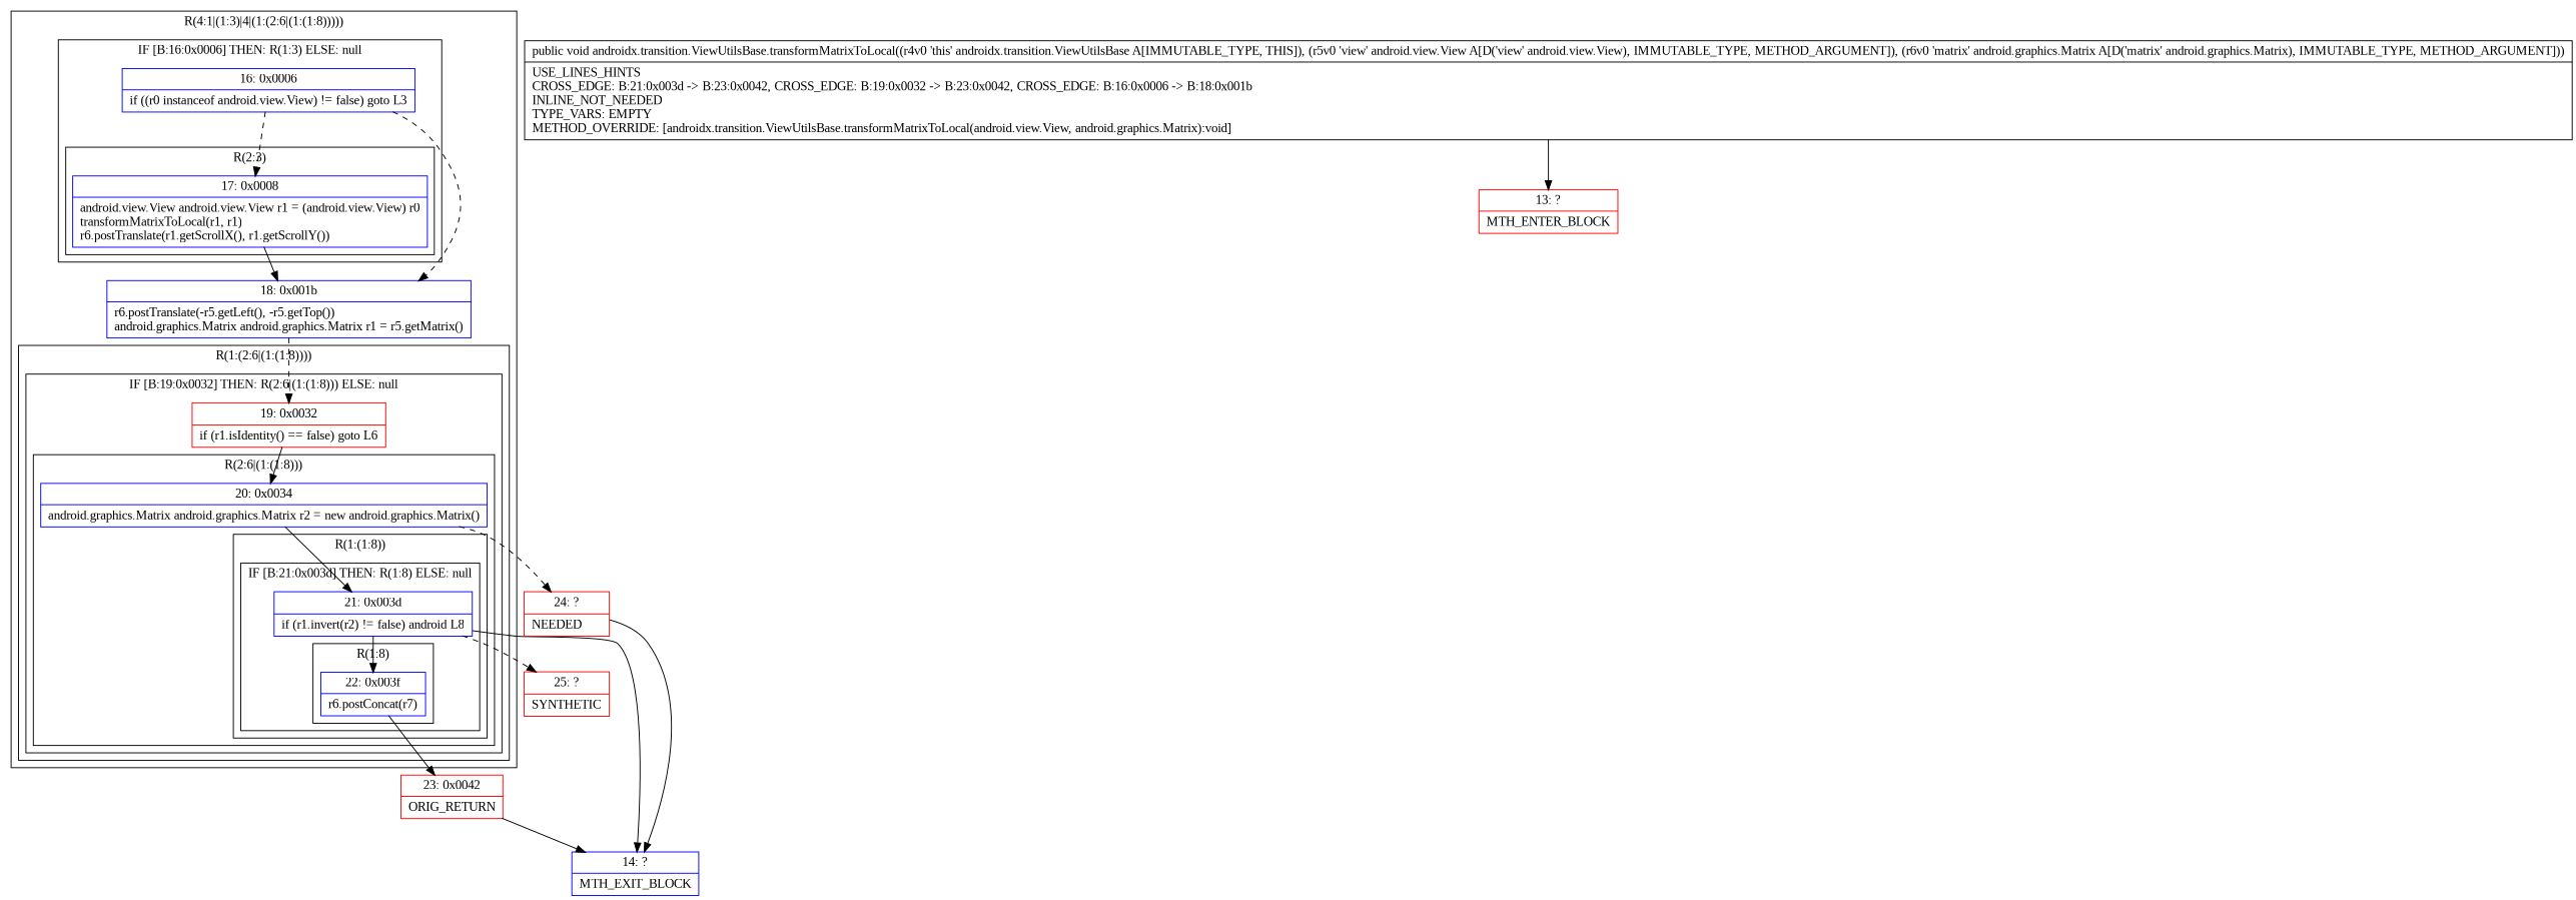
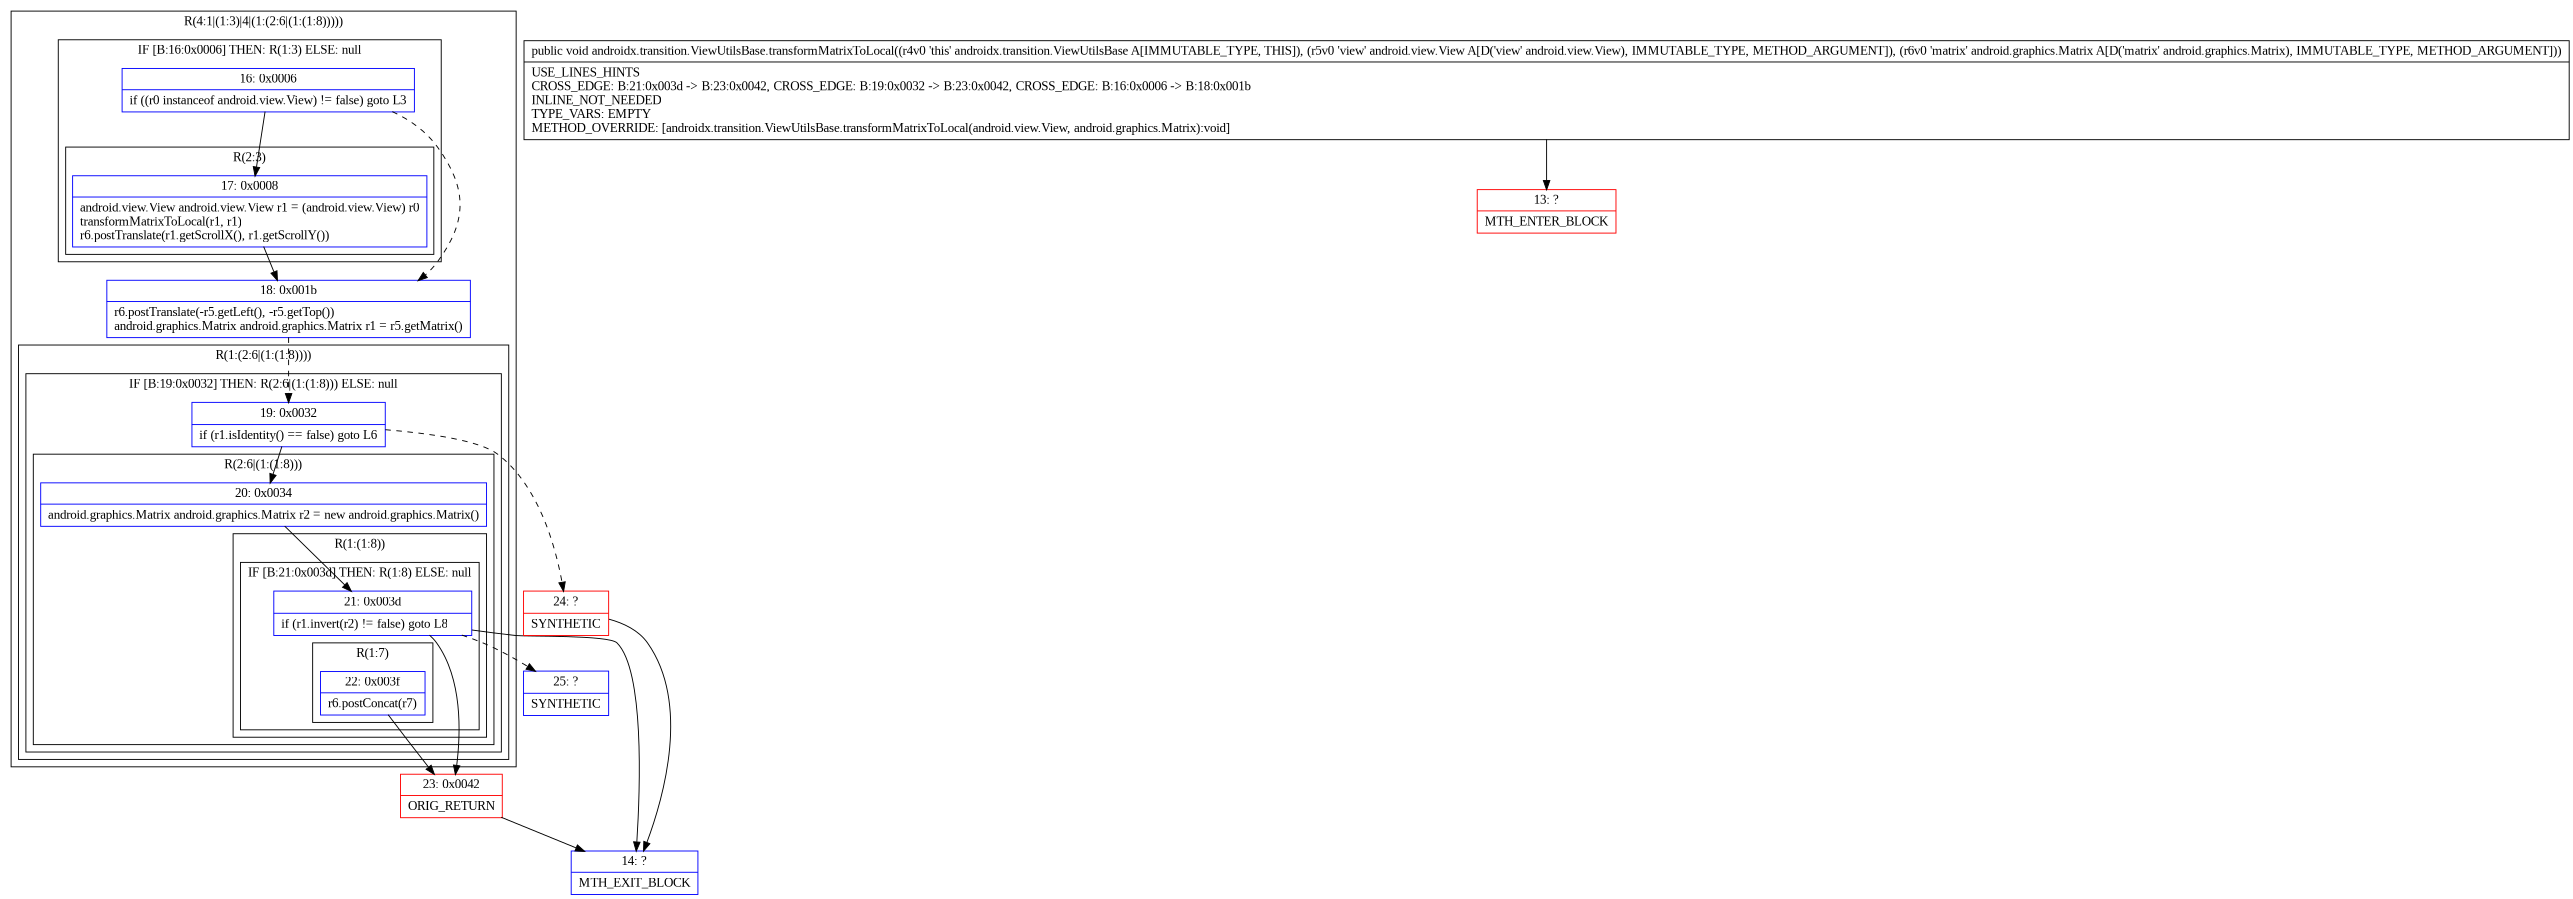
  digraph {
    fontname="Liberation Serif"
    node [color=blue fontname="Liberation Serif" shape=record]
    edge [fontname="Liberation Serif"]
    n1 [label="{17\:\ 0x0008|android.view.View android.view.View r1 = (android.view.View) r0\ltransformMatrixToLocal(r1, r1)\lr6.postTranslate(r1.getScrollX(), r1.getScrollY())\l}"]
    n2 [label="{16\:\ 0x0006|if ((r0 instanceof android.view.View) != false) goto L3\l}"]
    n3 [label="{22\:\ 0x003f|r6.postConcat(r7)\l}"]
-   n4 [label="{21\:\ 0x003d|if (r1.invert(r2) != false) android L8\l}"]
+   n4 [label="{21\:\ 0x003d|if (r1.invert(r2) != false) goto L8\l}"]
    n5 [label="{20\:\ 0x0034|android.graphics.Matrix android.graphics.Matrix r2 = new android.graphics.Matrix()\l}"]
-   n6 [color=red label="{19\:\ 0x0032|if (r1.isIdentity() == false) goto L6\l}"]
+   n6 [label="{19\:\ 0x0032|if (r1.isIdentity() == false) goto L6\l}"]
    n7 [label="{18\:\ 0x001b|r6.postTranslate(\-r5.getLeft(), \-r5.getTop())\landroid.graphics.Matrix android.graphics.Matrix r1 = r5.getMatrix()\l}"]
    n8 [color=red label="{23\:\ 0x0042|ORIG_RETURN\l}"]
-   n9 [color=red label="{25\:\ ?|SYNTHETIC\l}"]
+   n9 [label="{25\:\ ?|SYNTHETIC\l}"]
    n10 [label="{14\:\ ?|MTH_EXIT_BLOCK\l}"]
-   n11 [color=red label="{24\:\ ?|NEEDED\l}"]
+   n11 [color=red label="{24\:\ ?|SYNTHETIC\l}"]
    n12 [color=red label="{13\:\ ?|MTH_ENTER_BLOCK\l}"]
    n13 [label="{public void androidx.transition.ViewUtilsBase.transformMatrixToLocal((r4v0 'this' androidx.transition.ViewUtilsBase A[IMMUTABLE_TYPE, THIS]), (r5v0 'view' android.view.View A[D('view' android.view.View), IMMUTABLE_TYPE, METHOD_ARGUMENT]), (r6v0 'matrix' android.graphics.Matrix A[D('matrix' android.graphics.Matrix), IMMUTABLE_TYPE, METHOD_ARGUMENT]))  | USE_LINES_HINTS\lCROSS_EDGE: B:21:0x003d \-\> B:23:0x0042, CROSS_EDGE: B:19:0x0032 \-\> B:23:0x0042, CROSS_EDGE: B:16:0x0006 \-\> B:18:0x001b\lINLINE_NOT_NEEDED\lTYPE_VARS: EMPTY\lMETHOD_OVERRIDE: [androidx.transition.ViewUtilsBase.transformMatrixToLocal(android.view.View, android.graphics.Matrix):void]\l}" color=""]
    subgraph cluster_1 {
      label="R(4:1|(1:3)|4|(1:(2:6|(1:(1:8)))))"
      n7
      subgraph cluster_2 {
        label="IF [B:16:0x0006] THEN: R(1:3) ELSE: null"
        n2
        subgraph cluster_3 {
          label="R(2:3)"
          n1
        }
      }
      subgraph cluster_4 {
        label="R(1:(2:6|(1:(1:8))))"
        subgraph cluster_5 {
          label="IF [B:19:0x0032] THEN: R(2:6|(1:(1:8))) ELSE: null"
          n6
          subgraph cluster_6 {
            label="R(2:6|(1:(1:8)))"
            n5
            subgraph cluster_7 {
              label="R(1:(1:8))"
              subgraph cluster_8 {
                label="IF [B:21:0x003d] THEN: R(1:8) ELSE: null"
                n4
                subgraph cluster_9 {
-                 label="R(1:8)"
+                 label="R(1:7)"
                  n3
                }
              }
            }
          }
        }
      }
    }
    n1 -> n7
-   n2 -> n1 [style=dashed]
+   n2 -> n1
    n2 -> n7 [style=dashed]
    n3 -> n8
-   n4 -> n3
+   n4 -> n8
    n4 -> n9 [style=dashed]
    n4 -> n10
    n5 -> n4
    n6 -> n5
-   n5 -> n11 [style=dashed]
+   n6 -> n11 [style=dashed]
    n7 -> n6 [style=dashed]
    n8 -> n10
    n11 -> n10
    n13 -> n12
  }
